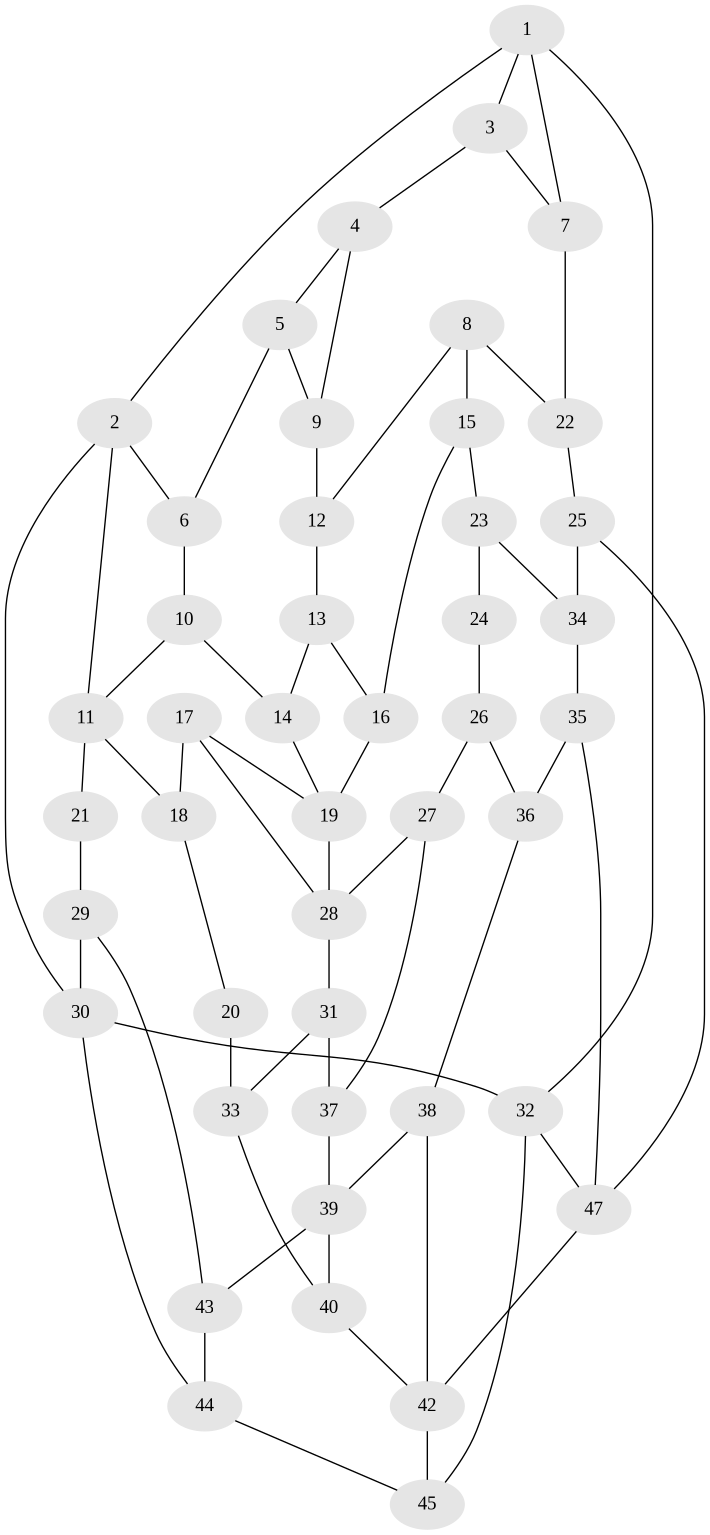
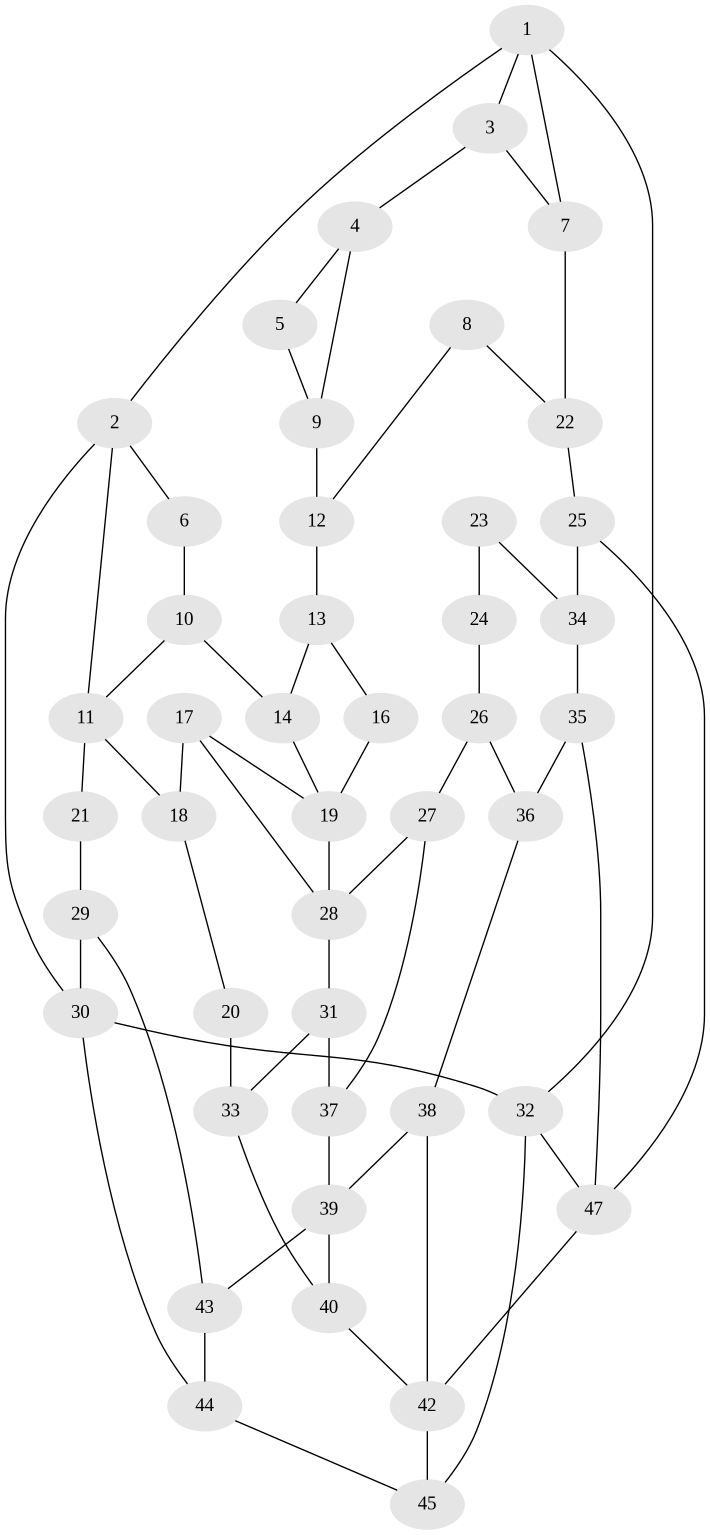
  graph {
    fontname="Liberation Serif"
    node [color=gray90 fontname="Liberation Serif" style=filled]
    edge [fontname="Liberation Serif" weight=1.0]
    1
    2
    3
    7
    32
    6
    11
    30
    4
    22
    n11 [label=47]
    45
    10
    18
    21
    44
    5
    9
    12
    14
    25
    8
-   15
    13
    16
    23
    19
    20
    29
    28
    24
    34
    26
    17
    31
    33
    40
    43
    35
    27
    36
    42
    37
    38
    39
    1 -- 2
    1 -- 3
    1 -- 7
    1 -- 32
    2 -- 6
    2 -- 11
    2 -- 30
    3 -- 7
    3 -- 4
    7 -- 22 [weight=2.0]
    32 -- n11
    32 -- 45
    6 -- 10
    11 -- 18
    11 -- 21
    30 -- 32
    30 -- 44
    4 -- 5
    4 -- 9
    22 -- 25
    n11 -- 42
    10 -- 11
    10 -- 14
    18 -- 20
    21 -- 29
    44 -- 45
-   5 -- 6
    5 -- 9
    9 -- 12 [weight=2.0]
    12 -- 13
    14 -- 19
    25 -- n11
    25 -- 34
    8 -- 22
    8 -- 12
-   8 -- 15
-   15 -- 16
-   15 -- 23
    13 -- 14
    13 -- 16
    16 -- 19
    23 -- 24
    23 -- 34 [weight=2.0]
    19 -- 28
    20 -- 33 [weight=2.0]
    29 -- 30
    29 -- 43
    28 -- 31
    24 -- 26
    34 -- 35
    26 -- 27
    26 -- 36
    17 -- 18
    17 -- 19
    17 -- 28
    31 -- 33
    31 -- 37
    33 -- 40
    40 -- 42
    43 -- 44
    35 -- n11
    35 -- 36
    27 -- 28
    27 -- 37
    36 -- 38
    42 -- 45 [weight=2.0]
    37 -- 39
    38 -- 42
    38 -- 39
    39 -- 40
    39 -- 43
  }
